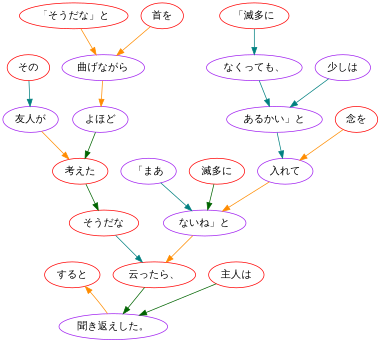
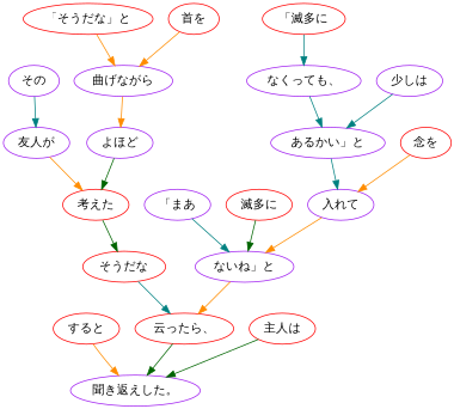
  digraph {
    node [color=red]
    edge [color=darkorange]
    n1 [label="すると"]
    n2 [color=purple label="聞き返えした。"]
-   n3 [label="その"]
+   n3 [color=purple label="その"]
    n4 [color=purple label="友人が"]
    n5 [label="考えた"]
    n6 [label="そうだな"]
    n7 [label="「そうだな」と"]
    n8 [color=purple label="曲げながら"]
    n9 [color=purple label="よほど"]
    n10 [label="首を"]
    n11 [label="云ったら、"]
    n12 [color=purple label="「まあ"]
    n13 [color=purple label="ないね」と"]
    n14 [label="滅多に"]
    n15 [label="主人は"]
    n16 [label="「滅多に"]
    n17 [color=purple label="なくっても、"]
    n18 [color=purple label="あるかい」と"]
    n19 [color=purple label="入れて"]
    n20 [color=purple label="少しは"]
    n21 [label="念を"]
-   n2 -> n1
+   n1 -> n2
    n3 -> n4 [color=teal]
    n4 -> n5
    n5 -> n6 [color=darkgreen]
    n6 -> n11 [color=teal]
    n7 -> n8
    n8 -> n9
    n9 -> n5 [color=darkgreen]
    n10 -> n8
    n11 -> n2 [color=darkgreen]
    n12 -> n13 [color=teal]
    n13 -> n11
    n14 -> n13 [color=darkgreen]
    n15 -> n2 [color=darkgreen]
    n16 -> n17 [color=teal]
    n17 -> n18 [color=teal]
    n18 -> n19 [color=teal]
    n19 -> n13
    n20 -> n18 [color=teal]
    n21 -> n19
  }
